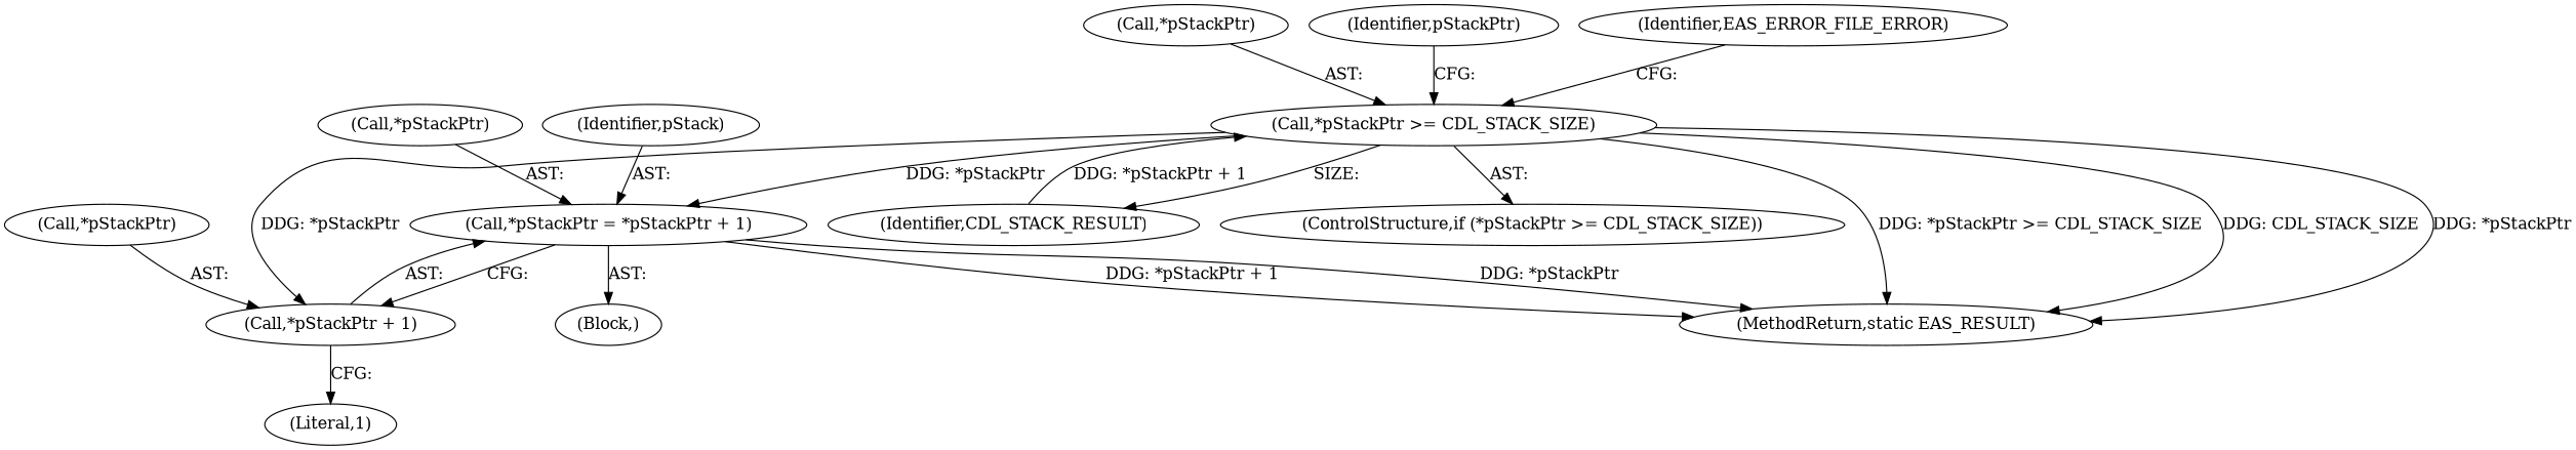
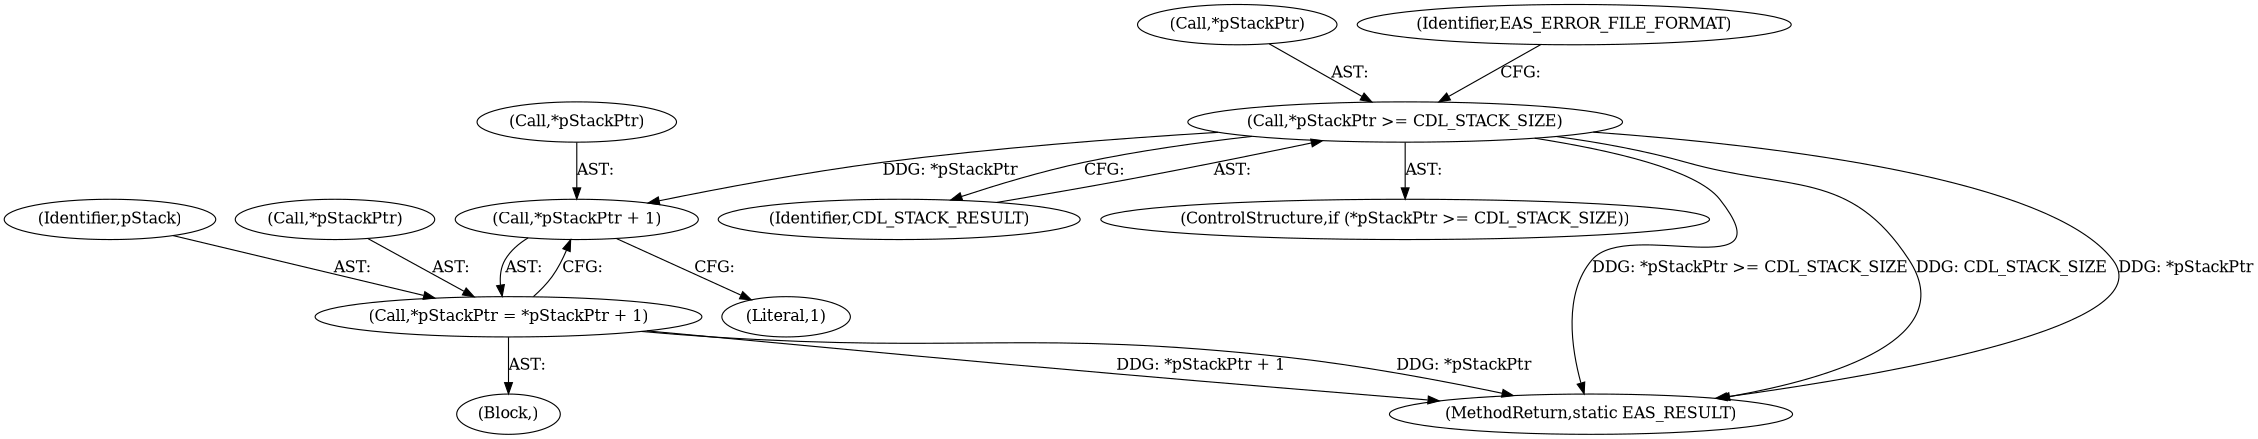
  digraph {
    n1 [label="(Call,*pStackPtr >= CDL_STACK_SIZE)"]
    n2 [label="(Call,*pStackPtr = *pStackPtr + 1)"]
    n3 [label="(Call,*pStackPtr + 1)"]
    n4 [label="(Identifier,CDL_STACK_RESULT)"]
    n5 [label="(ControlStructure,if (*pStackPtr >= CDL_STACK_SIZE))"]
    n6 [label="(MethodReturn,static EAS_RESULT)"]
    n7 [label="(Block,)"]
    n8 [label="(Literal,1)"]
    n9 [label="(Identifier,pStack)"]
    n10 [label="(Call,*pStackPtr)"]
-   n11 [label="(Identifier,pStackPtr)"]
-   n12 [label="(Identifier,EAS_ERROR_FILE_ERROR)"]
+   n12 [label="(Identifier,EAS_ERROR_FILE_FORMAT)"]
    n13 [label="(Call,*pStackPtr)"]
    n14 [label="(Call,*pStackPtr)"]
-   n1 -> n2 [label="DDG: *pStackPtr"]
    n1 -> n3 [label="DDG: *pStackPtr"]
-   n1 -> n4 [label="SIZE: "]
+   n1 -> n4 [label="CFG: "]
    n1 -> n5 [label="AST: "]
    n1 -> n6 [label="DDG: *pStackPtr >= CDL_STACK_SIZE"]
    n1 -> n6 [label="DDG: CDL_STACK_SIZE"]
    n1 -> n6 [label="DDG: *pStackPtr"]
    n2 -> n3 [label="CFG: "]
    n2 -> n6 [label="DDG: *pStackPtr + 1"]
    n2 -> n6 [label="DDG: *pStackPtr"]
    n2 -> n7 [label="AST: "]
    n3 -> n2 [label="AST: "]
    n3 -> n8 [label="CFG: "]
-   n4 -> n1 [label="DDG: *pStackPtr + 1"]
+   n4 -> n1 [label="AST: "]
    n9 -> n2 [label="AST: "]
    n10 -> n1 [label="AST: "]
-   n11 -> n1 [label="CFG: "]
    n12 -> n1 [label="CFG: "]
    n13 -> n2 [label="AST: "]
    n14 -> n3 [label="AST: "]
  }
